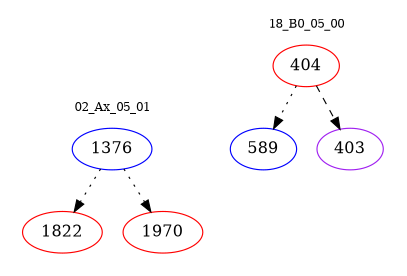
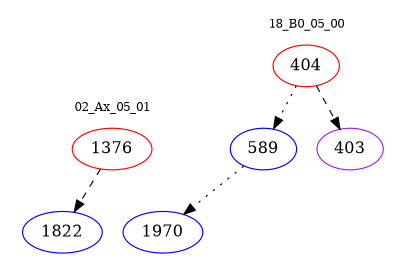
  digraph {
    node [color=blue]
    edge [color=black style=dashed]
-   n1 [label=1376]
-   n2 [color=red label=1822]
-   n3 [color=red label=1970]
+   n1 [color=red label=1376]
+   n2 [label=1822]
+   n3 [label=1970]
    n4 [color=red label=404]
    n5 [label=589]
    n6 [color=purple label=403]
    subgraph cluster_1 {
      color=white
      fontsize=10
      label="02_Ax_05_01"
      n1
      n2
      n3
    }
    subgraph cluster_2 {
      color=white
      fontsize=10
      label="18_B0_05_00"
      n4
      n5
      n6
    }
-   n1 -> n2 [style=dotted]
-   n1 -> n3 [style=dotted]
+   n1 -> n2
+   n5 -> n3 [style=dotted]
    n4 -> n5 [style=dotted]
    n4 -> n6
  }
